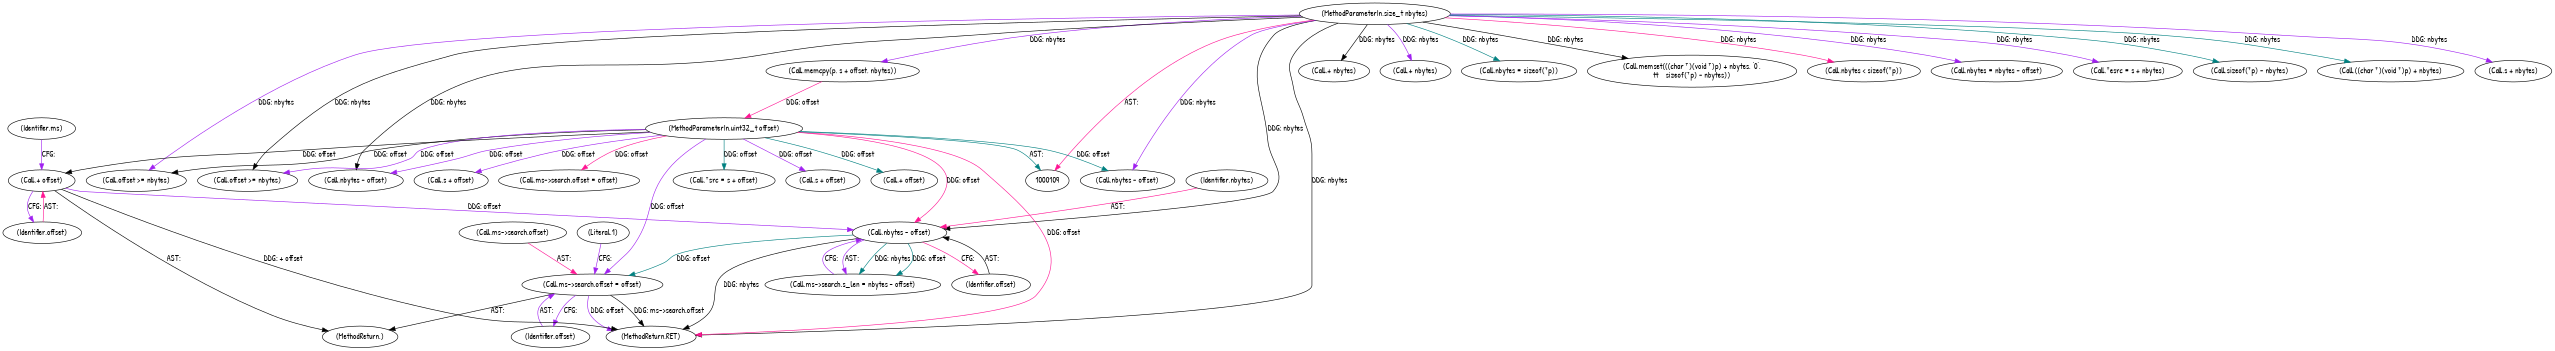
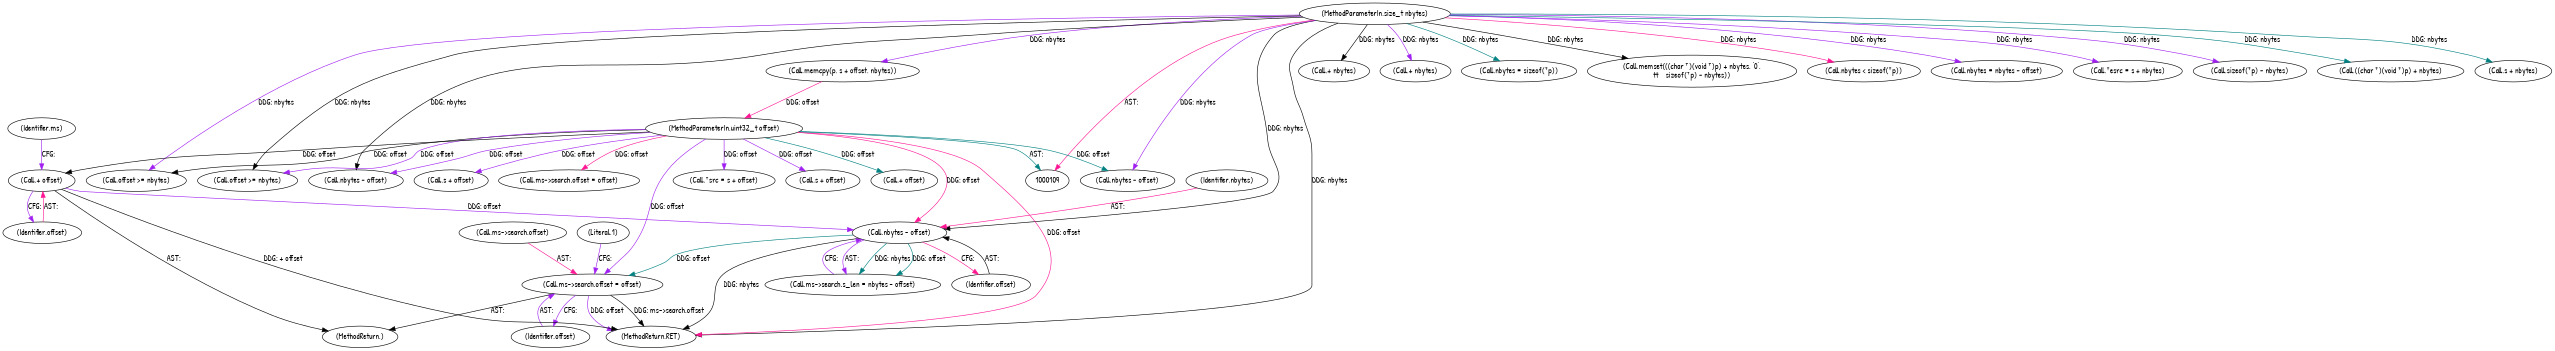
  digraph {
    fontname="Patrick Hand"
    node [fontname="Patrick Hand"]
    edge [color=purple fontname="Patrick Hand"]
    n1 [label="(Call,ms->search.offset = offset)"]
    n2 [label="(MethodReturn,)"]
    n3 [label="(MethodReturn,RET)"]
    n4 [label="(Identifier,offset)"]
    n5 [label="(Call,nbytes - offset)"]
    n6 [label="(Identifier,offset)"]
    n7 [label="(Call,ms->search.s_len = nbytes - offset)"]
    n8 [label="(MethodParameterIn,size_t nbytes)"]
    n9 [label="(Call,memcpy(p, s + offset, nbytes))"]
    n10 [label="(Call,+ nbytes)"]
    n11 [label="(Call,+ nbytes)"]
    n12 [label="(Call,nbytes - offset)"]
    n13 [label="(Call,nbytes = sizeof(*p))"]
    n14 [label="(Call,offset >= nbytes)"]
    n15 [label="(Call,memset(((char *)(void *)p) + nbytes, '\0',\n\t\t    sizeof(*p) - nbytes))"]
    n16 [label="(Call,nbytes < sizeof(*p))"]
    n17 [label="(Call,nbytes = nbytes - offset)"]
    n18 [label="(Call,*esrc = s + nbytes)"]
    n19 [label="(Call,sizeof(*p) - nbytes)"]
    n20 [label="(Call,((char *)(void *)p) + nbytes)"]
    n21 [label="(Call,offset >= nbytes)"]
    n22 [label="(Call,s + nbytes)"]
    n23 [label="(Call,nbytes - offset)"]
    1000109
    n25 [label="(MethodParameterIn,uint32_t offset)"]
    n26 [label="(Call,+ offset)"]
    n27 [label="(Identifier,offset)"]
    n28 [label="(Call,+ offset)"]
    n29 [label="(Call,s + offset)"]
    n30 [label="(Call,ms->search.offset = offset)"]
    n31 [label="(Call,*src = s + offset)"]
    n32 [label="(Call,s + offset)"]
    n33 [label="(Literal,1)"]
    n34 [label="(Call,ms->search.offset)"]
    n35 [label="(Identifier,nbytes)"]
    n36 [label="(Identifier,ms)"]
    n1 -> n2 [color=black label="AST: "]
    n1 -> n3 [color=black label="DDG: ms->search.offset"]
    n1 -> n3 [label="DDG: offset"]
    n1 -> n4 [label="CFG: "]
    n4 -> n1 [label="AST: "]
    n5 -> n1 [color=teal label="DDG: offset"]
    n5 -> n3 [color=black label="DDG: nbytes"]
    n5 -> n6 [color=deeppink label="CFG: "]
    n5 -> n7 [label="AST: "]
    n5 -> n7 [color=teal label="DDG: nbytes"]
    n5 -> n7 [color=teal label="DDG: offset"]
    n6 -> n5 [color=black label="AST: "]
    n7 -> n5 [label="CFG: "]
    n8 -> n3 [color=black label="DDG: nbytes"]
    n8 -> n5 [color=black label="DDG: nbytes"]
    n8 -> n9 [label="DDG: nbytes"]
    n8 -> n10 [color=black label="DDG: nbytes"]
    n8 -> n11 [label="DDG: nbytes"]
    n8 -> n12 [label="DDG: nbytes"]
    n8 -> n13 [color=teal label="DDG: nbytes"]
    n8 -> n14 [label="DDG: nbytes"]
    n8 -> n15 [color=black label="DDG: nbytes"]
    n8 -> n16 [color=deeppink label="DDG: nbytes"]
    n8 -> n17 [label="DDG: nbytes"]
    n8 -> n18 [label="DDG: nbytes"]
-   n8 -> n19 [color=teal label="DDG: nbytes"]
+   n8 -> n19 [label="DDG: nbytes"]
    n8 -> n20 [color=teal label="DDG: nbytes"]
    n8 -> n21 [color=black label="DDG: nbytes"]
-   n8 -> n22 [label="DDG: nbytes"]
+   n8 -> n22 [color=teal label="DDG: nbytes"]
    n8 -> n23 [color=black label="DDG: nbytes"]
    n8 -> 1000109 [color=deeppink label="AST: "]
    n9 -> n25 [color=deeppink label="DDG: offset"]
    n25 -> n1 [label="DDG: offset"]
    n25 -> n3 [color=deeppink label="DDG: offset"]
    n25 -> n5 [color=deeppink label="DDG: offset"]
    n25 -> n12 [color=teal label="DDG: offset"]
    n25 -> n14 [color=black label="DDG: offset"]
    n25 -> n21 [label="DDG: offset"]
    n25 -> n23 [label="DDG: offset"]
    n25 -> 1000109 [color=teal label="AST: "]
    n25 -> n26 [color=black label="DDG: offset"]
    n25 -> n28 [color=teal label="DDG: offset"]
    n25 -> n29 [label="DDG: offset"]
    n25 -> n30 [color=deeppink label="DDG: offset"]
-   n25 -> n31 [color=teal label="DDG: offset"]
+   n25 -> n31 [label="DDG: offset"]
    n25 -> n32 [label="DDG: offset"]
    n26 -> n2 [color=black label="AST: "]
    n26 -> n3 [color=black label="DDG: + offset"]
    n26 -> n5 [label="DDG: offset"]
    n26 -> n27 [label="CFG: "]
    n27 -> n26 [color=deeppink label="AST: "]
    n33 -> n1 [label="CFG: "]
    n34 -> n1 [color=deeppink label="AST: "]
    n35 -> n5 [color=deeppink label="AST: "]
    n36 -> n26 [label="CFG: "]
  }
